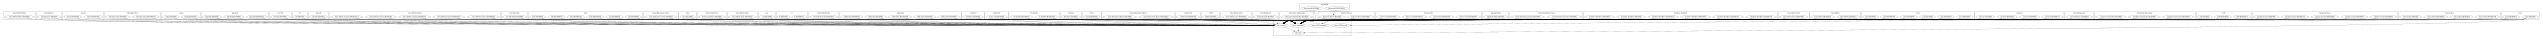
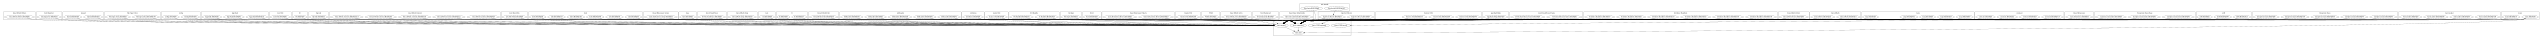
  digraph {
    fontname="Noto Serif"
    node [fontname="Noto Serif"]
    edge [fontname="Noto Serif"]
    "Data::DPath::Filters::BEGIN@10"
    "Sub::Exporter::BEGIN@1"
    "aliased::BEGIN@8"
    "aliased::BEGIN@35"
    "File::Spec::Unix::BEGIN@3"
    "File::Spec::Unix::BEGIN@149"
    "Config::BEGIN@45"
    "Config::BEGIN@9"
    "App::Rad::BEGIN@121"
    "App::Rad::BEGIN@93"
    "App::Rad::BEGIN@6"
    "List::Util::BEGIN@11"
    "IO::BEGIN@7"
    "Opcode::BEGIN@5"
    "Data::DPath::Context::BEGIN@10"
    "Data::DPath::Context::BEGIN@158"
    "Data::DPath::Context::BEGIN@424"
    "Data::DPath::Context::BEGIN@15.4"
    "Data::DPath::Context::BEGIN@222"
    "List::MoreUtils::BEGIN@4"
    "Safe::BEGIN@28"
    "Safe::BEGIN@191"
    "Safe::BEGIN@344"
    "Safe::BEGIN@285"
    "Safe::BEGIN@337"
    "Safe::BEGIN@36"
    "Class::XSAccessor::Array::BEGIN@3"
    "base::BEGIN@3"
    "Devel::StackTrace::BEGIN@8"
    "Data::DPath::Step::BEGIN@10"
    "vars::BEGIN@8"
    "B::BEGIN@9"
    "B::BEGIN@254"
    "main::BEGIN@1.9"
    "main::BEGIN@6"
    "Data::DPath::Path::BEGIN@10"
    "strict::import"
    "strict::CORE:regcomp"
    "strict::unimport"
    "strict::bits"
    "strict::CORE:match"
    "SelfLoader::BEGIN@3"
    "SelfLoader::BEGIN@158"
    "SelfLoader::BEGIN@93"
    "SelfLoader::BEGIN@73"
    "SelfLoader::BEGIN@91"
    "attributes::BEGIN@9"
    "Scalar::Util::BEGIN@9"
    "IO::Handle::BEGIN@261"
    "IO::Handle::BEGIN@624"
    "File::Spec::BEGIN@3"
    "Fcntl::BEGIN@58"
    "Class::XSAccessor::Heavy::BEGIN@27"
    "Class::XSAccessor::Heavy::BEGIN@5"
    "Params::Util::BEGIN@59"
    "POSIX::BEGIN@2"
    "Data::DPath::Attrs::BEGIN@10"
    "Text::Balanced::BEGIN@7"
    "Class::Data::Inheritable::BEGIN@3"
    "Exporter::Heavy::BEGIN@4"
    "Exporter::Heavy::BEGIN@3"
    "Iterator::Util::BEGIN@373"
    "Iterator::Util::BEGIN@370"
    "Iterator::Util::BEGIN@284"
-   "Iterator::Util::BEGIN@15"
    "App::Rad::Help::BEGIN@3"
    "Devel::StackTrace::Frame::BEGIN@11"
    "Devel::StackTrace::Frame::BEGIN@6"
    "Attribute::Handlers::BEGIN@15"
    "Attribute::Handlers::BEGIN@17"
    "Attribute::Handlers::BEGIN@124"
    "Attribute::Handlers::BEGIN@148"
    "Attribute::Handlers::BEGIN@199"
    "Attribute::Handlers::BEGIN@5"
    "Data::DPath::Point::BEGIN@10"
    "Data::DPath::BEGIN@11"
    "Data::DPath::BEGIN@2.8"
    "Carp::BEGIN@413"
-   "Carp::BEGIN@398"
    "Carp::BEGIN@4"
    "Carp::BEGIN@67"
    "Carp::BEGIN@18"
    "Carp::BEGIN@8"
    "constant::BEGIN@3"
    "constant::BEGIN@114"
    "constant::BEGIN@29"
    "constant::BEGIN@52"
    "Class::XSAccessor::BEGIN@3"
    "Exception::Class::Base::BEGIN@6"
    "Exception::Class::Base::BEGIN@43"
    "Exception::Class::Base::BEGIN@63"
    "utf8::BEGIN@123"
    "utf8::BEGIN@2"
    "utf8::BEGIN@399"
    "Exception::Class::BEGIN@168"
    "Exception::Class::BEGIN@176"
    "Exception::Class::BEGIN@8"
    "Exception::Class::BEGIN@46"
    "Exception::Class::BEGIN@79"
    "Sub::Install::BEGIN@4"
    "Sub::Install::BEGIN@184"
    "AutoLoader::BEGIN@138"
    "AutoLoader::BEGIN@30"
    "AutoLoader::BEGIN@3"
    "AutoLoader::BEGIN@186"
    subgraph cluster_1 {
      label="Data::DPath::Filters"
      "Data::DPath::Filters::BEGIN@10"
    }
    subgraph cluster_2 {
      label="Sub::Exporter"
      "Sub::Exporter::BEGIN@1"
    }
    subgraph cluster_3 {
      label=aliased
      "aliased::BEGIN@8"
      "aliased::BEGIN@35"
    }
    subgraph cluster_4 {
      label="File::Spec::Unix"
      "File::Spec::Unix::BEGIN@3"
      "File::Spec::Unix::BEGIN@149"
    }
    subgraph cluster_5 {
      label=Config
      "Config::BEGIN@45"
      "Config::BEGIN@9"
    }
    subgraph cluster_6 {
      label="App::Rad"
      "App::Rad::BEGIN@121"
      "App::Rad::BEGIN@93"
      "App::Rad::BEGIN@6"
    }
    subgraph cluster_7 {
      label="List::Util"
      "List::Util::BEGIN@11"
    }
    subgraph cluster_8 {
      label=IO
      "IO::BEGIN@7"
    }
    subgraph cluster_9 {
      label=Opcode
      "Opcode::BEGIN@5"
    }
    subgraph cluster_10 {
      label="Data::DPath::Context"
      "Data::DPath::Context::BEGIN@10"
      "Data::DPath::Context::BEGIN@158"
      "Data::DPath::Context::BEGIN@424"
      "Data::DPath::Context::BEGIN@15.4"
      "Data::DPath::Context::BEGIN@222"
    }
    subgraph cluster_11 {
      label="List::MoreUtils"
      "List::MoreUtils::BEGIN@4"
    }
    subgraph cluster_12 {
      label=Safe
      "Safe::BEGIN@28"
      "Safe::BEGIN@191"
      "Safe::BEGIN@344"
      "Safe::BEGIN@285"
      "Safe::BEGIN@337"
      "Safe::BEGIN@36"
    }
    subgraph cluster_13 {
      label="Class::XSAccessor::Array"
      "Class::XSAccessor::Array::BEGIN@3"
    }
    subgraph cluster_14 {
      label=base
      "base::BEGIN@3"
    }
    subgraph cluster_15 {
      label="Devel::StackTrace"
      "Devel::StackTrace::BEGIN@8"
    }
    subgraph cluster_16 {
      label="Data::DPath::Step"
      "Data::DPath::Step::BEGIN@10"
    }
    subgraph cluster_17 {
      label=vars
      "vars::BEGIN@8"
    }
    subgraph cluster_18 {
      label=B
      "B::BEGIN@9"
      "B::BEGIN@254"
    }
    subgraph cluster_19 {
      label=main
      "main::BEGIN@1.9"
      "main::BEGIN@6"
    }
    subgraph cluster_20 {
      label="Data::DPath::Path"
      "Data::DPath::Path::BEGIN@10"
    }
    subgraph cluster_21 {
      label="strict"
      "strict::import"
      "strict::CORE:regcomp"
      "strict::unimport"
      "strict::bits"
      "strict::CORE:match"
    }
    subgraph cluster_22 {
      label=SelfLoader
      "SelfLoader::BEGIN@3"
      "SelfLoader::BEGIN@158"
      "SelfLoader::BEGIN@93"
      "SelfLoader::BEGIN@73"
      "SelfLoader::BEGIN@91"
    }
    subgraph cluster_23 {
      label=attributes
      "attributes::BEGIN@9"
    }
    subgraph cluster_24 {
      label="Scalar::Util"
      "Scalar::Util::BEGIN@9"
    }
    subgraph cluster_25 {
      label="IO::Handle"
      "IO::Handle::BEGIN@261"
      "IO::Handle::BEGIN@624"
    }
    subgraph cluster_26 {
      label="File::Spec"
      "File::Spec::BEGIN@3"
    }
    subgraph cluster_27 {
      label=Fcntl
      "Fcntl::BEGIN@58"
    }
    subgraph cluster_28 {
      label="Class::XSAccessor::Heavy"
      "Class::XSAccessor::Heavy::BEGIN@27"
      "Class::XSAccessor::Heavy::BEGIN@5"
    }
    subgraph cluster_29 {
      label="Params::Util"
      "Params::Util::BEGIN@59"
    }
    subgraph cluster_30 {
      label=POSIX
      "POSIX::BEGIN@2"
    }
    subgraph cluster_31 {
      label="Data::DPath::Attrs"
      "Data::DPath::Attrs::BEGIN@10"
    }
    subgraph cluster_32 {
      label="Text::Balanced"
      "Text::Balanced::BEGIN@7"
    }
    subgraph cluster_33 {
      label="Class::Data::Inheritable"
      "Class::Data::Inheritable::BEGIN@3"
    }
    subgraph cluster_34 {
      label="Exporter::Heavy"
      "Exporter::Heavy::BEGIN@4"
      "Exporter::Heavy::BEGIN@3"
    }
    subgraph cluster_35 {
      label="Iterator::Util"
      "Iterator::Util::BEGIN@373"
      "Iterator::Util::BEGIN@370"
      "Iterator::Util::BEGIN@284"
-     "Iterator::Util::BEGIN@15"
    }
    subgraph cluster_36 {
      label="App::Rad::Help"
      "App::Rad::Help::BEGIN@3"
    }
    subgraph cluster_37 {
      label="Devel::StackTrace::Frame"
      "Devel::StackTrace::Frame::BEGIN@11"
      "Devel::StackTrace::Frame::BEGIN@6"
    }
    subgraph cluster_38 {
      label="Attribute::Handlers"
      "Attribute::Handlers::BEGIN@15"
      "Attribute::Handlers::BEGIN@17"
      "Attribute::Handlers::BEGIN@124"
      "Attribute::Handlers::BEGIN@148"
      "Attribute::Handlers::BEGIN@199"
      "Attribute::Handlers::BEGIN@5"
    }
    subgraph cluster_39 {
      label="Data::DPath::Point"
      "Data::DPath::Point::BEGIN@10"
    }
    subgraph cluster_40 {
      label="Data::DPath"
      "Data::DPath::BEGIN@11"
      "Data::DPath::BEGIN@2.8"
    }
    subgraph cluster_41 {
      label=Carp
      "Carp::BEGIN@413"
-     "Carp::BEGIN@398"
      "Carp::BEGIN@4"
      "Carp::BEGIN@67"
      "Carp::BEGIN@18"
      "Carp::BEGIN@8"
    }
    subgraph cluster_42 {
      label=constant
      "constant::BEGIN@3"
      "constant::BEGIN@114"
      "constant::BEGIN@29"
      "constant::BEGIN@52"
    }
    subgraph cluster_43 {
      label="Class::XSAccessor"
      "Class::XSAccessor::BEGIN@3"
    }
    subgraph cluster_44 {
      label="Exception::Class::Base"
      "Exception::Class::Base::BEGIN@6"
      "Exception::Class::Base::BEGIN@43"
      "Exception::Class::Base::BEGIN@63"
    }
    subgraph cluster_45 {
      label=utf8
      "utf8::BEGIN@123"
      "utf8::BEGIN@2"
      "utf8::BEGIN@399"
    }
    subgraph cluster_46 {
      label="Exception::Class"
      "Exception::Class::BEGIN@168"
      "Exception::Class::BEGIN@176"
      "Exception::Class::BEGIN@8"
      "Exception::Class::BEGIN@46"
      "Exception::Class::BEGIN@79"
    }
    subgraph cluster_47 {
      label="Sub::Install"
      "Sub::Install::BEGIN@4"
      "Sub::Install::BEGIN@184"
    }
    subgraph cluster_48 {
      label=AutoLoader
      "AutoLoader::BEGIN@138"
      "AutoLoader::BEGIN@30"
      "AutoLoader::BEGIN@3"
      "AutoLoader::BEGIN@186"
    }
    "Data::DPath::Filters::BEGIN@10" -> "strict::import"
    "Sub::Exporter::BEGIN@1" -> "strict::import"
    "aliased::BEGIN@8" -> "strict::import"
    "aliased::BEGIN@35" -> "strict::unimport"
    "File::Spec::Unix::BEGIN@3" -> "strict::import"
    "File::Spec::Unix::BEGIN@149" -> "strict::unimport"
    "Config::BEGIN@45" -> "strict::unimport"
    "Config::BEGIN@9" -> "strict::import"
    "App::Rad::BEGIN@121" -> "strict::unimport"
    "App::Rad::BEGIN@93" -> "strict::unimport"
    "App::Rad::BEGIN@6" -> "strict::import"
    "List::Util::BEGIN@11" -> "strict::import"
    "IO::BEGIN@7" -> "strict::import"
    "Opcode::BEGIN@5" -> "strict::import"
    "Data::DPath::Context::BEGIN@10" -> "strict::import"
    "Data::DPath::Context::BEGIN@158" -> "strict::unimport"
    "Data::DPath::Context::BEGIN@424" -> "strict::unimport"
    "Data::DPath::Context::BEGIN@15.4" -> "strict::import"
    "Data::DPath::Context::BEGIN@222" -> "strict::unimport"
    "List::MoreUtils::BEGIN@4" -> "strict::import"
    "Safe::BEGIN@28" -> "strict::import"
    "Safe::BEGIN@191" -> "strict::unimport"
    "Safe::BEGIN@344" -> "strict::unimport"
    "Safe::BEGIN@285" -> "strict::unimport"
    "Safe::BEGIN@337" -> "strict::unimport"
    "Safe::BEGIN@36" -> "strict::unimport"
    "Class::XSAccessor::Array::BEGIN@3" -> "strict::import"
    "base::BEGIN@3" -> "strict::import"
    "Devel::StackTrace::BEGIN@8" -> "strict::import"
    "Data::DPath::Step::BEGIN@10" -> "strict::import"
    "vars::BEGIN@8" -> "strict::import"
    "B::BEGIN@9" -> "strict::import"
    "B::BEGIN@254" -> "strict::unimport"
    "main::BEGIN@1.9" -> "strict::unimport"
    "main::BEGIN@6" -> "strict::import"
    "main::BEGIN@6" -> "strict::CORE:regcomp"
    "main::BEGIN@6" -> "strict::bits"
    "main::BEGIN@6" -> "strict::CORE:match"
    "Data::DPath::Path::BEGIN@10" -> "strict::import"
    "strict::import" -> "strict::bits"
    "strict::unimport" -> "strict::bits"
    "SelfLoader::BEGIN@3" -> "strict::import"
    "SelfLoader::BEGIN@158" -> "strict::unimport"
    "SelfLoader::BEGIN@93" -> "strict::import"
    "SelfLoader::BEGIN@73" -> "strict::unimport"
    "SelfLoader::BEGIN@91" -> "strict::unimport"
    "attributes::BEGIN@9" -> "strict::import"
    "Scalar::Util::BEGIN@9" -> "strict::import"
    "IO::Handle::BEGIN@261" -> "strict::import"
    "IO::Handle::BEGIN@624" -> "strict::unimport"
    "File::Spec::BEGIN@3" -> "strict::import"
    "Fcntl::BEGIN@58" -> "strict::import"
    "Class::XSAccessor::Heavy::BEGIN@27" -> "strict::unimport"
    "Class::XSAccessor::Heavy::BEGIN@5" -> "strict::import"
    "Params::Util::BEGIN@59" -> "strict::import"
    "POSIX::BEGIN@2" -> "strict::import"
    "Data::DPath::Attrs::BEGIN@10" -> "strict::import"
    "Text::Balanced::BEGIN@7" -> "strict::import"
    "Class::Data::Inheritable::BEGIN@3" -> "strict::import"
    "Exporter::Heavy::BEGIN@4" -> "strict::unimport"
    "Exporter::Heavy::BEGIN@3" -> "strict::import"
    "Iterator::Util::BEGIN@373" -> "strict::import"
    "Iterator::Util::BEGIN@370" -> "strict::unimport"
    "Iterator::Util::BEGIN@284" -> "strict::unimport"
-   "Iterator::Util::BEGIN@15" -> "strict::import"
    "App::Rad::Help::BEGIN@3" -> "strict::import"
    "Devel::StackTrace::Frame::BEGIN@11" -> "strict::unimport"
    "Devel::StackTrace::Frame::BEGIN@6" -> "strict::import"
    "Attribute::Handlers::BEGIN@15" -> "strict::unimport"
    "Attribute::Handlers::BEGIN@17" -> "strict::import"
    "Attribute::Handlers::BEGIN@124" -> "strict::unimport"
    "Attribute::Handlers::BEGIN@148" -> "strict::unimport"
    "Attribute::Handlers::BEGIN@199" -> "strict::unimport"
    "Attribute::Handlers::BEGIN@5" -> "strict::import"
    "Data::DPath::Point::BEGIN@10" -> "strict::import"
    "Data::DPath::BEGIN@11" -> "strict::import"
    "Data::DPath::BEGIN@2.8" -> "strict::import"
    "Carp::BEGIN@413" -> "strict::unimport"
-   "Carp::BEGIN@398" -> "strict::unimport"
    "Carp::BEGIN@4" -> "strict::import"
    "Carp::BEGIN@67" -> "strict::unimport"
    "Carp::BEGIN@18" -> "strict::unimport"
    "Carp::BEGIN@8" -> "strict::unimport"
    "constant::BEGIN@3" -> "strict::import"
    "constant::BEGIN@114" -> "strict::unimport"
    "constant::BEGIN@29" -> "strict::unimport"
    "constant::BEGIN@52" -> "strict::unimport"
    "Class::XSAccessor::BEGIN@3" -> "strict::import"
    "Exception::Class::Base::BEGIN@6" -> "strict::import"
    "Exception::Class::Base::BEGIN@43" -> "strict::unimport"
    "Exception::Class::Base::BEGIN@63" -> "strict::unimport"
    "utf8::BEGIN@123" -> "strict::unimport"
    "utf8::BEGIN@2" -> "strict::import"
    "utf8::BEGIN@399" -> "strict::unimport"
    "Exception::Class::BEGIN@168" -> "strict::unimport"
    "Exception::Class::BEGIN@176" -> "strict::unimport"
    "Exception::Class::BEGIN@8" -> "strict::import"
    "Exception::Class::BEGIN@46" -> "strict::unimport"
    "Exception::Class::BEGIN@79" -> "strict::unimport"
    "Sub::Install::BEGIN@4" -> "strict::import"
    "Sub::Install::BEGIN@184" -> "Exporter::Heavy::BEGIN@3"
    "AutoLoader::BEGIN@138" -> "strict::unimport"
    "AutoLoader::BEGIN@30" -> "strict::unimport"
    "AutoLoader::BEGIN@3" -> "strict::import"
    "AutoLoader::BEGIN@186" -> "strict::unimport"
  }
